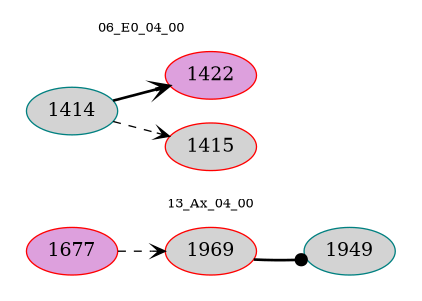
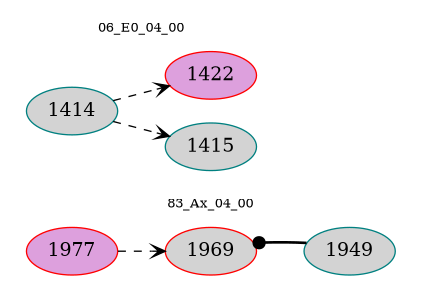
  digraph {
    rankdir=LR
    node [color=red fillcolor=lightgrey style=filled]
    edge [arrowhead=vee color=black style=bold]
    n1 [label=1969]
    n2 [color=teal label=1949]
-   n3 [fillcolor=plum label=1677]
+   n3 [fillcolor=plum label=1977]
    n4 [color=teal label=1414]
-   n5 [label=1415]
+   n5 [color=teal label=1415]
    n6 [fillcolor=plum label=1422]
    subgraph cluster_1 {
      color=white
      fontsize=10
-     label="13_Ax_04_00"
+     label="83_Ax_04_00"
      n1
      n2
      n3
    }
    subgraph cluster_2 {
      color=white
      fontsize=10
      label="06_E0_04_00"
      n4
      n5
      n6
    }
-   n1 -> n2 [arrowhead=dot]
+   n2 -> n1 [arrowhead=dot]
    n3 -> n1 [style=dashed]
    n4 -> n5 [style=dashed]
-   n4 -> n6
+   n4 -> n6 [style=dashed]
  }
